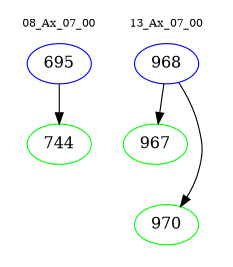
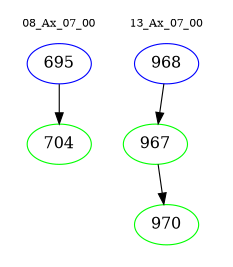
  digraph {
    node [color=green]
    edge [color=black]
    n1 [color=blue label=695]
-   n2 [label=744]
+   n2 [label=704]
    n3 [color=blue label=968]
    n4 [label=967]
    n5 [label=970]
    subgraph cluster_1 {
      color=white
      fontsize=10
      label="08_Ax_07_00"
      n1
      n2
    }
    subgraph cluster_2 {
      color=white
      fontsize=10
      label="13_Ax_07_00"
      n3
      n4
      n5
    }
    n1 -> n2
    n3 -> n4
-   n3 -> n5
+   n4 -> n5
  }
